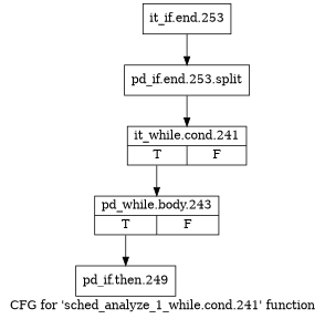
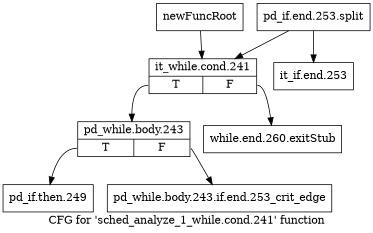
  digraph {
    label="CFG for 'sched_analyze_1_while.cond.241' function"
    node [shape=record]
+   n1 [label="{newFuncRoot}"]
    n2 [label="{it_while.cond.241|{<s0>T|<s1>F}}"]
+   n3 [label="{while.end.260.exitStub}"]
    n4 [label="{pd_while.body.243|{<s0>T|<s1>F}}"]
    n5 [label="{pd_if.then.249}"]
+   n6 [label="{pd_while.body.243.if.end.253_crit_edge}"]
    n7 [label="{it_if.end.253}"]
    n8 [label="{pd_if.end.253.split}"]
+   n1 -> n2
+   n2 -> n3 [tailport=s1]
    n2 -> n4 [tailport=s0]
    n4 -> n5 [tailport=s0]
-   n7 -> n8
+   n4 -> n6 [tailport=s1]
+   n8 -> n7
    n8 -> n2
  }
